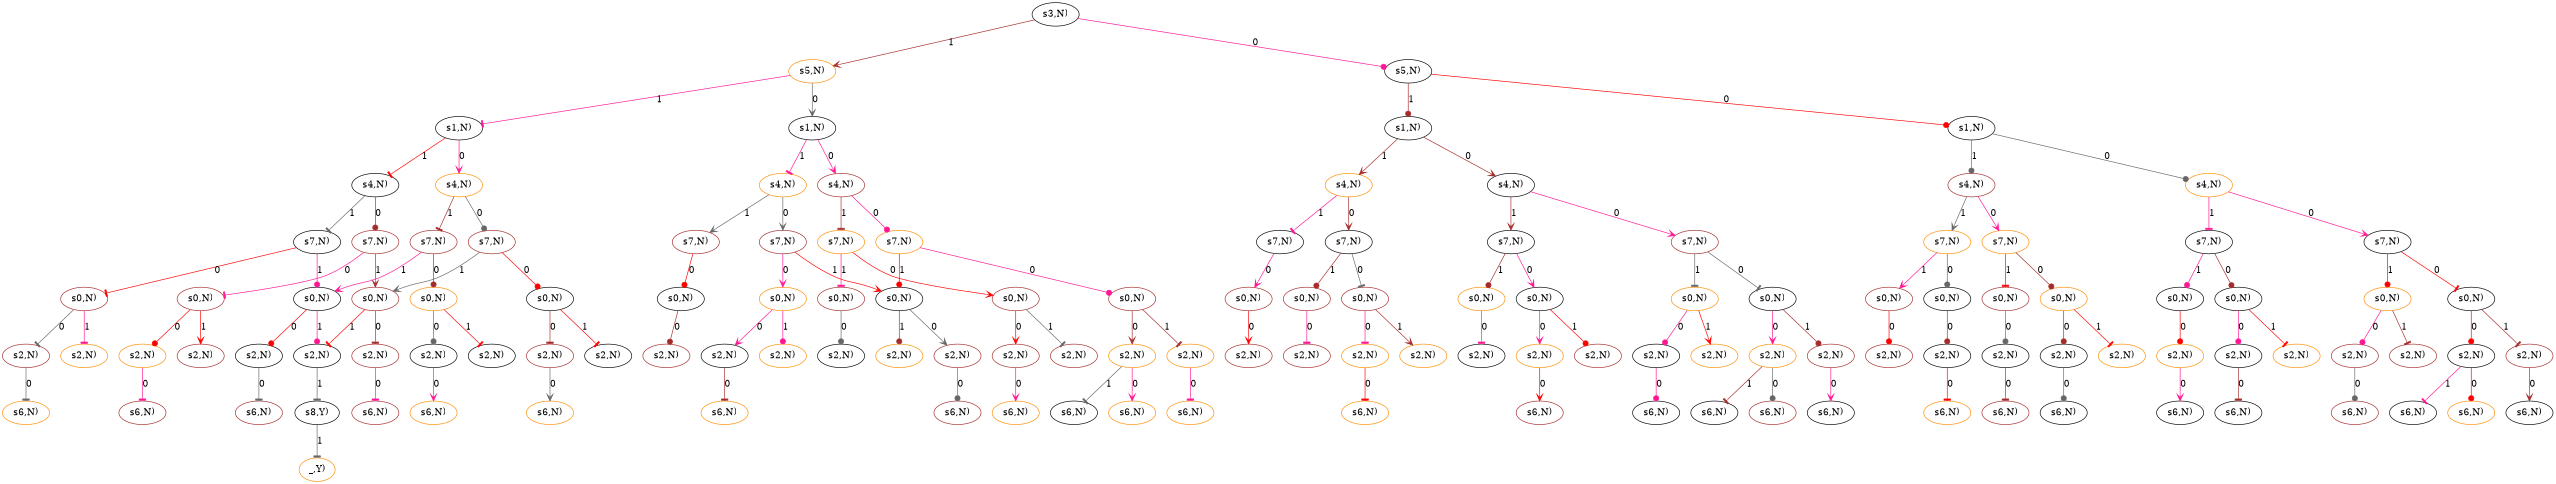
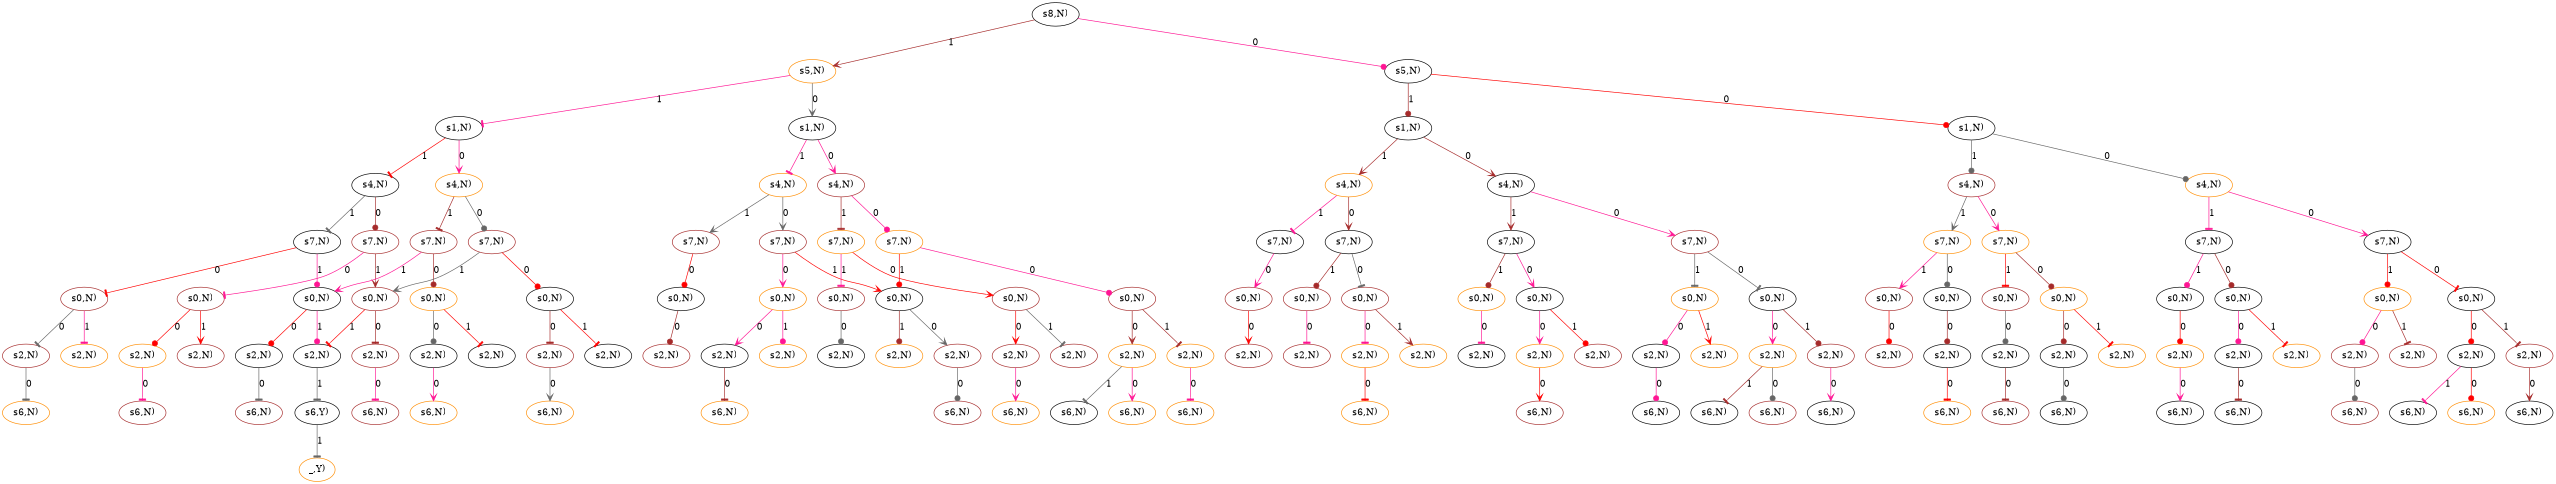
  strict digraph {
    node [color=black]
    edge [arrowhead=tee color=deeppink]
-   n1 [label="s8,Y)"]
+   n1 [label="s6,Y)"]
    n2 [color=darkorange label="_,Y)"]
    n3 [label="s2,N)"]
    n4 [label="s0,N)"]
    n5 [label="s2,N)"]
    n6 [color=brown label="s6,N)"]
    n7 [label="s7,N)"]
    n8 [color=brown label="s0,N)"]
    n9 [color=darkorange label="s2,N)"]
    n10 [color=brown label="s2,N)"]
    n11 [color=darkorange label="s6,N)"]
    n12 [label="s4,N)"]
    n13 [color=brown label="s7,N)"]
    n14 [color=brown label="s0,N)"]
    n15 [color=brown label="s0,N)"]
    n16 [color=brown label="s2,N)"]
    n17 [color=brown label="s6,N)"]
    n18 [color=brown label="s2,N)"]
    n19 [color=darkorange label="s2,N)"]
    n20 [color=brown label="s6,N)"]
    n21 [label="s1,N)"]
    n22 [color=darkorange label="s4,N)"]
    n23 [color=brown label="s7,N)"]
    n24 [color=brown label="s7,N)"]
    n25 [color=darkorange label="s0,N)"]
    n26 [label="s2,N)"]
    n27 [label="s2,N)"]
    n28 [color=darkorange label="s6,N)"]
    n29 [label="s0,N)"]
    n30 [label="s2,N)"]
    n31 [color=brown label="s2,N)"]
    n32 [color=darkorange label="s6,N)"]
    n33 [color=darkorange label="s5,N)"]
    n34 [label="s1,N)"]
    n35 [color=darkorange label="s4,N)"]
    n36 [color=brown label="s4,N)"]
    n37 [label="s0,N)"]
    n38 [color=brown label="s2,N)"]
    n39 [color=brown label="s7,N)"]
    n40 [color=brown label="s7,N)"]
    n41 [label="s0,N)"]
    n42 [color=darkorange label="s0,N)"]
    n43 [color=brown label="s2,N)"]
    n44 [color=darkorange label="s2,N)"]
    n45 [color=brown label="s6,N)"]
    n46 [color=darkorange label="s2,N)"]
    n47 [label="s2,N)"]
    n48 [color=darkorange label="s6,N)"]
    n49 [color=darkorange label="s7,N)"]
    n50 [color=darkorange label="s7,N)"]
    n51 [color=brown label="s0,N)"]
    n52 [label="s2,N)"]
    n53 [color=brown label="s0,N)"]
    n54 [color=brown label="s2,N)"]
    n55 [color=brown label="s2,N)"]
    n56 [color=darkorange label="s6,N)"]
    n57 [color=brown label="s0,N)"]
    n58 [color=darkorange label="s2,N)"]
    n59 [color=darkorange label="s2,N)"]
    n60 [color=darkorange label="s6,N)"]
    n61 [label="s6,N)"]
    n62 [color=darkorange label="s6,N)"]
-   n63 [label="s3,N)"]
+   n63 [label="s8,N)"]
    n64 [label="s5,N)"]
    n65 [label="s1,N)"]
    n66 [label="s1,N)"]
    n67 [color=brown label="s0,N)"]
    n68 [color=brown label="s2,N)"]
    n69 [label="s7,N)"]
    n70 [color=darkorange label="s4,N)"]
    n71 [label="s7,N)"]
    n72 [color=brown label="s0,N)"]
    n73 [color=brown label="s0,N)"]
    n74 [color=brown label="s2,N)"]
    n75 [color=darkorange label="s2,N)"]
    n76 [color=darkorange label="s2,N)"]
    n77 [color=darkorange label="s6,N)"]
    n78 [label="s4,N)"]
    n79 [label="s7,N)"]
    n80 [color=brown label="s7,N)"]
    n81 [color=darkorange label="s0,N)"]
    n82 [label="s2,N)"]
    n83 [label="s0,N)"]
    n84 [color=brown label="s2,N)"]
    n85 [color=darkorange label="s2,N)"]
    n86 [color=brown label="s6,N)"]
    n87 [color=darkorange label="s0,N)"]
    n88 [label="s0,N)"]
    n89 [color=darkorange label="s2,N)"]
    n90 [label="s2,N)"]
    n91 [label="s6,N)"]
    n92 [color=brown label="s2,N)"]
    n93 [color=darkorange label="s2,N)"]
    n94 [label="s6,N)"]
    n95 [label="s6,N)"]
    n96 [color=brown label="s6,N)"]
    n97 [color=brown label="s4,N)"]
    n98 [color=darkorange label="s4,N)"]
    n99 [color=brown label="s0,N)"]
    n100 [color=brown label="s2,N)"]
    n101 [color=darkorange label="s7,N)"]
    n102 [label="s0,N)"]
    n103 [label="s2,N)"]
    n104 [color=darkorange label="s6,N)"]
    n105 [color=darkorange label="s7,N)"]
    n106 [color=brown label="s0,N)"]
    n107 [color=darkorange label="s0,N)"]
    n108 [label="s2,N)"]
    n109 [color=brown label="s6,N)"]
    n110 [color=darkorange label="s2,N)"]
    n111 [label="s2,N)"]
    n112 [label="s6,N)"]
    n113 [label="s7,N)"]
    n114 [label="s7,N)"]
    n115 [color=darkorange label="s2,N)"]
    n116 [label="s6,N)"]
    n117 [label="s0,N)"]
    n118 [label="s0,N)"]
    n119 [color=darkorange label="s2,N)"]
    n120 [label="s2,N)"]
    n121 [label="s6,N)"]
    n122 [color=darkorange label="s0,N)"]
    n123 [label="s0,N)"]
    n124 [color=brown label="s2,N)"]
    n125 [color=brown label="s2,N)"]
    n126 [color=brown label="s6,N)"]
    n127 [color=brown label="s2,N)"]
    n128 [label="s2,N)"]
    n129 [label="s6,N)"]
    n130 [label="s6,N)"]
    n131 [color=darkorange label="s6,N)"]
    n1 -> n2 [color=gray40 label=1]
    n3 -> n1 [color=gray40 label=1]
    n4 -> n3 [arrowhead=dot label=1]
    n4 -> n5 [arrowhead=dot color=red label=0]
    n5 -> n6 [color=gray40 label=0]
    n7 -> n4 [arrowhead=dot label=1]
    n7 -> n8 [color=red label=0]
    n8 -> n9 [label=1]
    n8 -> n10 [color=gray40 label=0]
    n10 -> n11 [color=gray40 label=0]
    n12 -> n7 [color=gray40 label=1]
    n12 -> n13 [arrowhead=dot color=brown label=0]
    n13 -> n14 [arrowhead=vee color=brown label=1]
    n13 -> n15 [label=0]
    n14 -> n3 [color=red label=1]
    n14 -> n16 [color=brown label=0]
    n15 -> n18 [arrowhead=vee color=red label=1]
    n15 -> n19 [arrowhead=dot color=red label=0]
    n16 -> n17 [label=0]
    n19 -> n20 [label=0]
    n21 -> n12 [color=red label=1]
    n21 -> n22 [arrowhead=vee label=0]
    n22 -> n23 [color=brown label=1]
    n22 -> n24 [arrowhead=dot color=gray40 label=0]
    n23 -> n4 [arrowhead=vee label=1]
    n23 -> n25 [arrowhead=dot color=brown label=0]
    n24 -> n14 [arrowhead=vee color=gray40 label=1]
    n24 -> n29 [arrowhead=dot color=red label=0]
    n25 -> n26 [color=red label=1]
    n25 -> n27 [arrowhead=dot color=gray40 label=0]
    n27 -> n28 [arrowhead=vee label=0]
    n29 -> n30 [color=red label=1]
    n29 -> n31 [color=brown label=0]
    n31 -> n32 [arrowhead=vee color=gray40 label=0]
    n33 -> n21 [label=1]
    n33 -> n34 [arrowhead=vee color=gray40 label=0]
    n34 -> n35 [label=1]
    n34 -> n36 [arrowhead=vee label=0]
    n35 -> n39 [arrowhead=vee color=gray40 label=1]
    n35 -> n40 [arrowhead=vee color=gray40 label=0]
    n36 -> n49 [color=brown label=1]
    n36 -> n50 [arrowhead=dot label=0]
    n37 -> n38 [arrowhead=dot color=brown label=0]
    n39 -> n37 [arrowhead=dot color=red label=0]
    n40 -> n41 [arrowhead=vee color=red label=1]
    n40 -> n42 [arrowhead=vee label=0]
    n41 -> n43 [arrowhead=vee color=gray40 label=0]
    n41 -> n44 [arrowhead=dot color=brown label=1]
    n42 -> n46 [arrowhead=dot label=1]
    n42 -> n47 [arrowhead=vee label=0]
    n43 -> n45 [arrowhead=dot color=gray40 label=0]
    n47 -> n48 [color=brown label=0]
    n49 -> n51 [label=1]
    n49 -> n53 [arrowhead=vee color=red label=0]
    n50 -> n41 [arrowhead=dot color=red label=1]
    n50 -> n57 [arrowhead=dot label=0]
    n51 -> n52 [arrowhead=dot color=gray40 label=0]
    n53 -> n54 [color=gray40 label=1]
    n53 -> n55 [arrowhead=vee color=red label=0]
    n55 -> n56 [arrowhead=vee label=0]
    n57 -> n58 [color=brown label=1]
    n57 -> n59 [arrowhead=vee color=brown label=0]
    n58 -> n60 [label=0]
    n59 -> n61 [color=gray40 label=1]
    n59 -> n62 [arrowhead=vee label=0]
    n63 -> n33 [arrowhead=vee color=brown label=1]
    n63 -> n64 [arrowhead=dot label=0]
    n64 -> n65 [arrowhead=dot color=brown label=1]
    n64 -> n66 [arrowhead=dot color=red label=0]
    n65 -> n70 [arrowhead=vee color=brown label=1]
    n65 -> n78 [arrowhead=vee color=brown label=0]
    n66 -> n97 [arrowhead=dot color=gray40 label=1]
    n66 -> n98 [arrowhead=dot color=gray40 label=0]
    n67 -> n68 [arrowhead=vee color=red label=0]
    n69 -> n67 [arrowhead=vee label=0]
    n70 -> n69 [label=1]
    n70 -> n71 [arrowhead=vee color=brown label=0]
    n71 -> n72 [arrowhead=dot color=brown label=1]
    n71 -> n73 [color=gray40 label=0]
    n72 -> n74 [label=0]
    n73 -> n75 [arrowhead=vee color=brown label=1]
    n73 -> n76 [label=0]
    n76 -> n77 [color=red label=0]
    n78 -> n79 [arrowhead=vee color=brown label=1]
    n78 -> n80 [arrowhead=vee label=0]
    n79 -> n81 [arrowhead=dot color=brown label=1]
    n79 -> n83 [arrowhead=vee label=0]
    n80 -> n87 [color=gray40 label=1]
    n80 -> n88 [color=gray40 label=0]
    n81 -> n82 [label=0]
    n83 -> n84 [arrowhead=dot color=red label=1]
    n83 -> n85 [arrowhead=vee label=0]
    n85 -> n86 [arrowhead=vee color=red label=0]
    n87 -> n89 [arrowhead=vee color=red label=1]
    n87 -> n90 [arrowhead=dot label=0]
    n88 -> n92 [arrowhead=dot color=brown label=1]
    n88 -> n93 [arrowhead=vee label=0]
    n90 -> n91 [arrowhead=dot label=0]
    n92 -> n94 [arrowhead=vee label=0]
    n93 -> n95 [color=brown label=1]
    n93 -> n96 [arrowhead=dot color=gray40 label=0]
    n97 -> n101 [arrowhead=vee color=gray40 label=1]
    n97 -> n105 [arrowhead=vee label=0]
    n98 -> n113 [label=1]
    n98 -> n114 [arrowhead=vee label=0]
    n99 -> n100 [arrowhead=dot color=red label=0]
    n101 -> n99 [arrowhead=vee label=1]
    n101 -> n102 [arrowhead=dot color=gray40 label=0]
    n102 -> n103 [arrowhead=dot color=brown label=0]
    n103 -> n104 [color=red label=0]
    n105 -> n106 [color=red label=1]
    n105 -> n107 [arrowhead=dot color=brown label=0]
    n106 -> n108 [arrowhead=dot color=gray40 label=0]
    n107 -> n110 [color=red label=1]
    n107 -> n111 [arrowhead=dot color=brown label=0]
    n108 -> n109 [color=brown label=0]
    n111 -> n112 [arrowhead=dot color=gray40 label=0]
    n113 -> n117 [arrowhead=dot label=1]
    n113 -> n118 [arrowhead=dot color=brown label=0]
    n114 -> n122 [arrowhead=dot color=red label=1]
    n114 -> n123 [color=red label=0]
    n115 -> n116 [arrowhead=vee label=0]
    n117 -> n115 [arrowhead=dot color=red label=0]
    n118 -> n119 [color=red label=1]
    n118 -> n120 [arrowhead=dot label=0]
    n120 -> n121 [color=brown label=0]
    n122 -> n124 [color=brown label=1]
    n122 -> n125 [arrowhead=dot label=0]
    n123 -> n127 [color=brown label=1]
    n123 -> n128 [arrowhead=dot color=red label=0]
    n125 -> n126 [arrowhead=dot color=gray40 label=0]
    n127 -> n129 [arrowhead=vee color=brown label=0]
    n128 -> n130 [label=1]
    n128 -> n131 [arrowhead=dot color=red label=0]
  }
